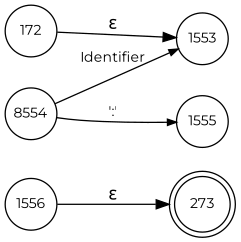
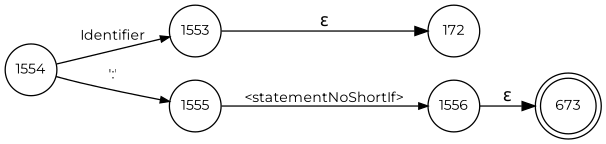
  digraph {
    fontname=Montserrat
    rankdir=LR
    node [fixedsize=true fontname=Montserrat fontsize=11 shape=circle peripheries=1]
    edge [fontname=Montserrat arrowhead=normal arrowsize=.7 fontsize=11]
-   n1 [label=273 shape=doublecircle width=.6 peripheries=""]
+   n1 [label=673 shape=doublecircle width=.6 peripheries=""]
    n2 [label=172 width=.55]
    n3 [label=1553 width=.55]
-   n4 [label=8554 width=.55]
+   n4 [label=1554 width=.55]
    n5 [label=1555 width=.55]
    n6 [label=1556 width=.55]
-   n2 -> n3 [label="&epsilon;" arrowhead="" arrowsize="" fontsize=""]
+   n3 -> n2 [label="&epsilon;" arrowhead="" arrowsize="" fontsize=""]
    n4 -> n3 [label=Identifier]
    n4 -> n5 [label="':'"]
+   n5 -> n6 [label="<statementNoShortIf>"]
    n6 -> n1 [label="&epsilon;" arrowhead="" arrowsize="" fontsize=""]
  }
